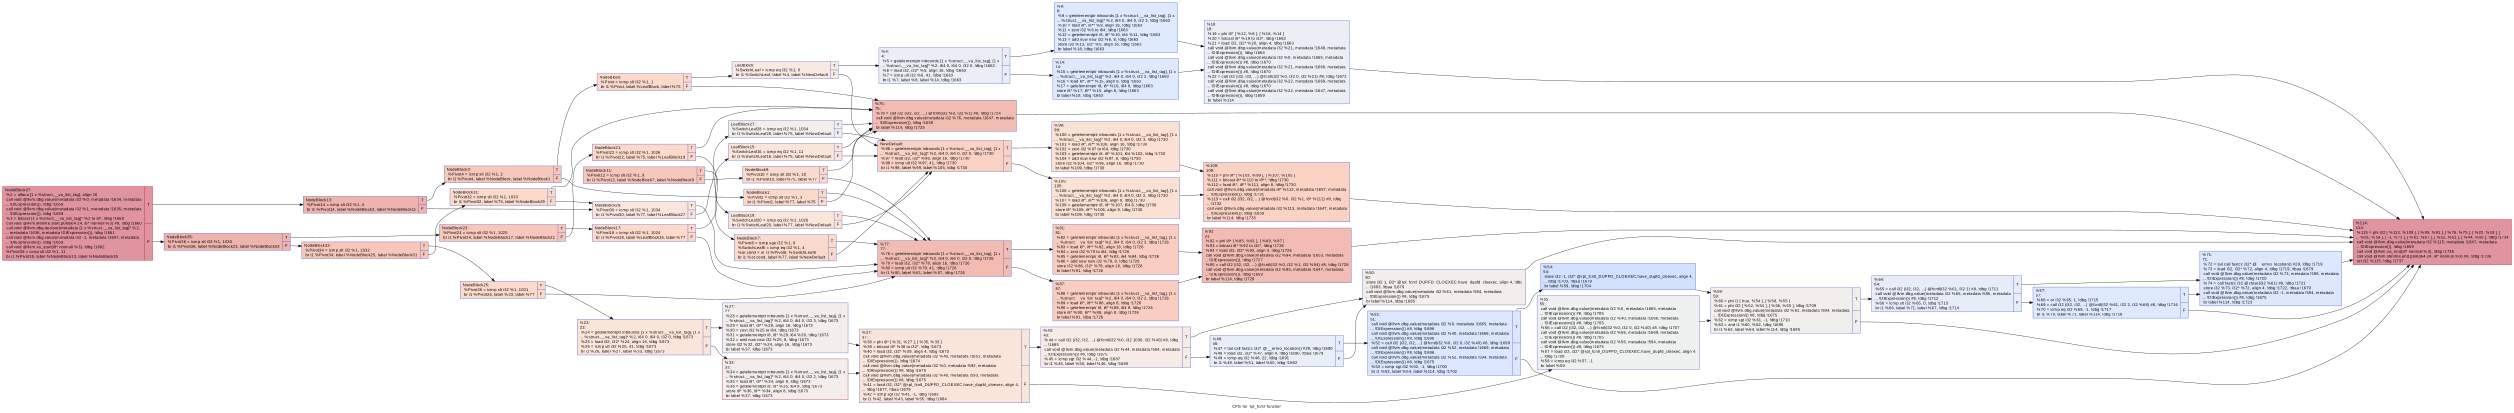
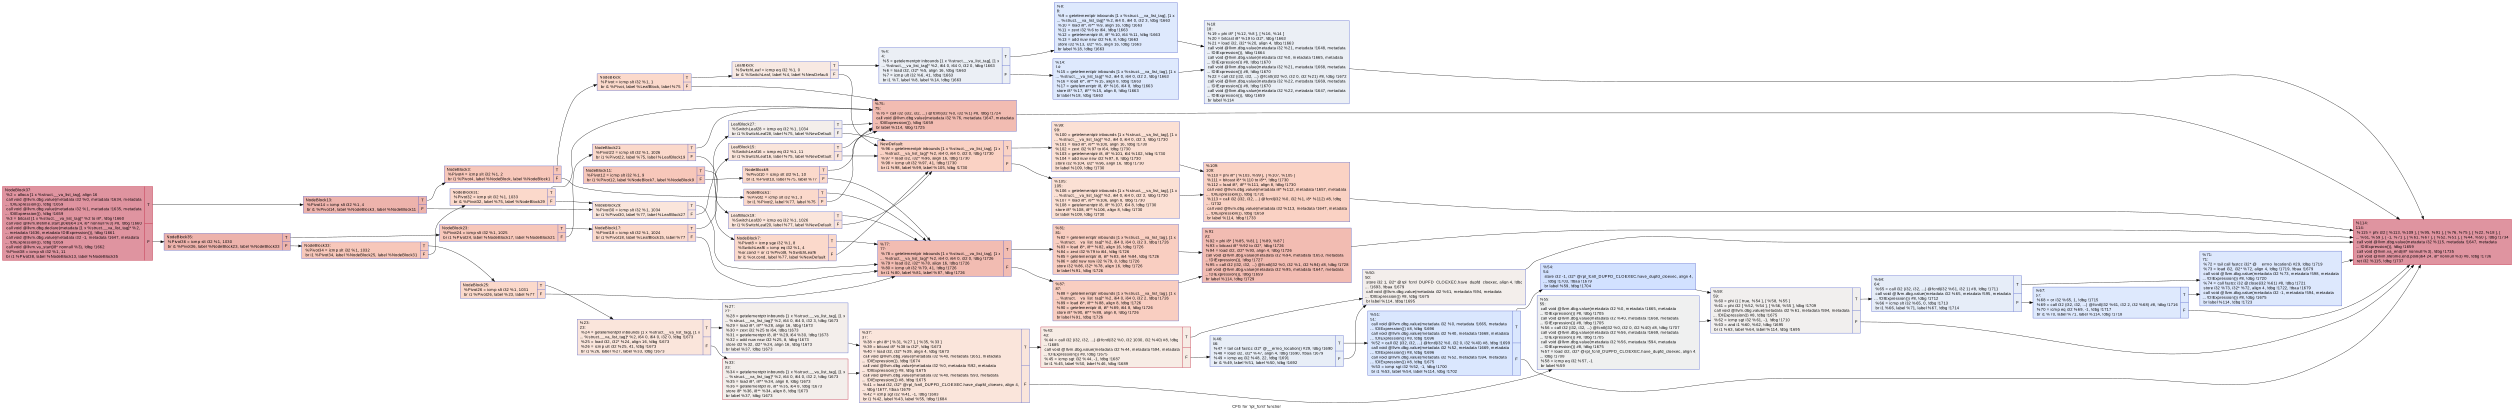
  digraph {
    fontname="Liberation Sans"
    label="CFG for 'rpl_fcntl' function"
    rankdir=LR
    node [color="#3d50c3ff" fillcolor="#f7a88970" fontname="Liberation Sans" shape=record style=filled]
    edge [fontname="Liberation Sans" tailport=s0]
    n1 [color="#b70d28ff" fillcolor="#b70d2870" label="{NodeBlock37:\l  %2 = alloca [1 x %struct.__va_list_tag], align 16\l  call void @llvm.dbg.value(metadata i32 %0, metadata !1634, metadata\l... !DIExpression()), !dbg !1659\l  call void @llvm.dbg.value(metadata i32 %1, metadata !1635, metadata\l... !DIExpression()), !dbg !1659\l  %3 = bitcast [1 x %struct.__va_list_tag]* %2 to i8*, !dbg !1660\l  call void @llvm.lifetime.start.p0i8(i64 24, i8* nonnull %3) #8, !dbg !1660\l  call void @llvm.dbg.declare(metadata [1 x %struct.__va_list_tag]* %2,\l... metadata !1636, metadata !DIExpression()), !dbg !1661\l  call void @llvm.dbg.value(metadata i32 -1, metadata !1647, metadata\l... !DIExpression()), !dbg !1659\l  call void @llvm.va_start(i8* nonnull %3), !dbg !1662\l  %Pivot38 = icmp slt i32 %1, 11\l  br i1 %Pivot38, label %NodeBlock13, label %NodeBlock35\l|{<s0>T|<s1>F}}"]
    n2 [fillcolor="#d6524470" label="{NodeBlock13:                                      \l  %Pivot14 = icmp slt i32 %1, 4\l  br i1 %Pivot14, label %NodeBlock3, label %NodeBlock11\l|{<s0>T|<s1>F}}"]
    n3 [fillcolor="#d6524470" label="{NodeBlock35:                                      \l  %Pivot36 = icmp slt i32 %1, 1030\l  br i1 %Pivot36, label %NodeBlock23, label %NodeBlock33\l|{<s0>T|<s1>F}}"]
    n4 [fillcolor="#ec7f6370" label="{NodeBlock3:                                       \l  %Pivot4 = icmp slt i32 %1, 2\l  br i1 %Pivot4, label %NodeBlock, label %NodeBlock1\l|{<s0>T|<s1>F}}"]
    n5 [fillcolor="#f4c5ad70" label="{NodeBlock29:                                      \l  %Pivot30 = icmp slt i32 %1, 1034\l  br i1 %Pivot30, label %77, label %LeafBlock27\l|{<s0>T|<s1>F}}"]
    n6 [fillcolor="#ec7f6370" label="{NodeBlock23:                                      \l  %Pivot24 = icmp slt i32 %1, 1025\l  br i1 %Pivot24, label %NodeBlock17, label %NodeBlock21\l|{<s0>T|<s1>F}}"]
    n7 [fillcolor="#ec7f6370" label="{NodeBlock33:                                      \l  %Pivot34 = icmp slt i32 %1, 1032\l  br i1 %Pivot34, label %NodeBlock25, label %NodeBlock31\l|{<s0>T|<s1>F}}"]
    n8 [label="{NodeBlock:                                        \l  %Pivot = icmp slt i32 %1, 1\l  br i1 %Pivot, label %LeafBlock, label %75\l|{<s0>T|<s1>F}}"]
    n9 [label="{NodeBlock1:                                       \l  %Pivot2 = icmp slt i32 %1, 3\l  br i1 %Pivot2, label %77, label %75\l|{<s0>T|<s1>F}}"]
    n10 [fillcolor="#ec7f6370" label="{NodeBlock11:                                      \l  %Pivot12 = icmp slt i32 %1, 9\l  br i1 %Pivot12, label %NodeBlock7, label %NodeBlock9\l|{<s0>T|<s1>F}}"]
    n11 [label="{NodeBlock7:                                       \l  %Pivot8 = icmp sge i32 %1, 8\l  %SwitchLeaf6 = icmp eq i32 %1, 4\l  %or.cond = or i1 %Pivot8, %SwitchLeaf6\l  br i1 %or.cond, label %77, label %NewDefault\l|{<s0>T|<s1>F}}"]
    n12 [label="{NodeBlock9:                                       \l  %Pivot10 = icmp slt i32 %1, 10\l  br i1 %Pivot10, label %75, label %77\l|{<s0>T|<s1>F}}"]
    n13 [label="{NodeBlock17:                                      \l  %Pivot18 = icmp slt i32 %1, 1024\l  br i1 %Pivot18, label %LeafBlock15, label %77\l|{<s0>T|<s1>F}}"]
    n14 [label="{NodeBlock21:                                      \l  %Pivot22 = icmp slt i32 %1, 1026\l  br i1 %Pivot22, label %75, label %LeafBlock19\l|{<s0>T|<s1>F}}"]
    n15 [label="{NodeBlock25:                                      \l  %Pivot26 = icmp slt i32 %1, 1031\l  br i1 %Pivot26, label %23, label %77\l|{<s0>T|<s1>F}}"]
    n16 [label="{NodeBlock31:                                      \l  %Pivot32 = icmp slt i32 %1, 1033\l  br i1 %Pivot32, label %75, label %NodeBlock29\l|{<s0>T|<s1>F}}"]
    n17 [fillcolor="#e1675170" label="{%77:\l77:                                               \l  %78 = getelementptr inbounds [1 x %struct.__va_list_tag], [1 x\l... %struct.__va_list_tag]* %2, i64 0, i64 0, i32 0, !dbg !1726\l  %79 = load i32, i32* %78, align 16, !dbg !1726\l  %80 = icmp ult i32 %79, 41, !dbg !1726\l  br i1 %80, label %81, label %87, !dbg !1726\l|{<s0>T|<s1>F}}"]
    n18 [fillcolor="#f4c5ad70" label="{LeafBlock15:                                      \l  %SwitchLeaf16 = icmp eq i32 %1, 11\l  br i1 %SwitchLeaf16, label %75, label %NewDefault\l|{<s0>T|<s1>F}}"]
    n19 [fillcolor="#e1675170" label="{%75:\l75:                                               \l  %76 = call i32 (i32, i32, ...) @fcntl(i32 %0, i32 %1) #8, !dbg !1724\l  call void @llvm.dbg.value(metadata i32 %76, metadata !1647, metadata\l... !DIExpression()), !dbg !1659\l  br label %114, !dbg !1725\l}"]
    n20 [fillcolor="#f4c5ad70" label="{LeafBlock19:                                      \l  %SwitchLeaf20 = icmp eq i32 %1, 1026\l  br i1 %SwitchLeaf20, label %77, label %NewDefault\l|{<s0>T|<s1>F}}"]
    n21 [fillcolor="#f4c5ad70" label="{%23:\l23:                                               \l  %24 = getelementptr inbounds [1 x %struct.__va_list_tag], [1 x\l... %struct.__va_list_tag]* %2, i64 0, i64 0, i32 0, !dbg !1673\l  %25 = load i32, i32* %24, align 16, !dbg !1673\l  %26 = icmp ult i32 %25, 41, !dbg !1673\l  br i1 %26, label %27, label %33, !dbg !1673\l|{<s0>T|<s1>F}}"]
    n22 [fillcolor="#f2907270" label="{%81:\l81:                                               \l  %82 = getelementptr inbounds [1 x %struct.__va_list_tag], [1 x\l... %struct.__va_list_tag]* %2, i64 0, i64 0, i32 3, !dbg !1726\l  %83 = load i8*, i8** %82, align 16, !dbg !1726\l  %84 = zext i32 %79 to i64, !dbg !1726\l  %85 = getelementptr i8, i8* %83, i64 %84, !dbg !1726\l  %86 = add nuw nsw i32 %79, 8, !dbg !1726\l  store i32 %86, i32* %78, align 16, !dbg !1726\l  br label %91, !dbg !1726\l}"]
    n23 [fillcolor="#f2907270" label="{%87:\l87:                                               \l  %88 = getelementptr inbounds [1 x %struct.__va_list_tag], [1 x\l... %struct.__va_list_tag]* %2, i64 0, i64 0, i32 2, !dbg !1726\l  %89 = load i8*, i8** %88, align 8, !dbg !1726\l  %90 = getelementptr i8, i8* %89, i64 8, !dbg !1726\l  store i8* %90, i8** %88, align 8, !dbg !1726\l  br label %91, !dbg !1726\l}"]
    n24 [fillcolor="#e5d8d170" label="{%27:\l27:                                               \l  %28 = getelementptr inbounds [1 x %struct.__va_list_tag], [1 x\l... %struct.__va_list_tag]* %2, i64 0, i64 0, i32 3, !dbg !1673\l  %29 = load i8*, i8** %28, align 16, !dbg !1673\l  %30 = zext i32 %25 to i64, !dbg !1673\l  %31 = getelementptr i8, i8* %29, i64 %30, !dbg !1673\l  %32 = add nuw nsw i32 %25, 8, !dbg !1673\l  store i32 %32, i32* %24, align 16, !dbg !1673\l  br label %37, !dbg !1673\l}"]
    n25 [color="#b70d28ff" fillcolor="#e5d8d170" label="{%33:\l33:                                               \l  %34 = getelementptr inbounds [1 x %struct.__va_list_tag], [1 x\l... %struct.__va_list_tag]* %2, i64 0, i64 0, i32 2, !dbg !1673\l  %35 = load i8*, i8** %34, align 8, !dbg !1673\l  %36 = getelementptr i8, i8* %35, i64 8, !dbg !1673\l  store i8* %36, i8** %34, align 8, !dbg !1673\l  br label %37, !dbg !1673\l}"]
    n26 [color="#b70d28ff" fillcolor="#b70d2870" label="{%114:\l114:                                              \l  %115 = phi i32 [ %113, %109 ], [ %95, %91 ], [ %76, %75 ], [ %22, %18 ], [\l... %61, %59 ], [ -1, %71 ], [ %61, %67 ], [ %52, %51 ], [ %44, %50 ], !dbg !1734\l  call void @llvm.dbg.value(metadata i32 %115, metadata !1647, metadata\l... !DIExpression()), !dbg !1659\l  call void @llvm.va_end(i8* nonnull %3), !dbg !1735\l  call void @llvm.lifetime.end.p0i8(i64 24, i8* nonnull %3) #8, !dbg !1736\l  ret i32 %115, !dbg !1737\l}"]
    n27 [fillcolor="#e5d8d170" label="{LeafBlock27:                                      \l  %SwitchLeaf28 = icmp eq i32 %1, 1034\l  br i1 %SwitchLeaf28, label %75, label %NewDefault\l|{<s0>T|<s1>F}}"]
    n28 [fillcolor="#f4987a70" label="{NewDefault:                                       \l  %96 = getelementptr inbounds [1 x %struct.__va_list_tag], [1 x\l... %struct.__va_list_tag]* %2, i64 0, i64 0, i32 0, !dbg !1730\l  %97 = load i32, i32* %96, align 16, !dbg !1730\l  %98 = icmp ult i32 %97, 41, !dbg !1730\l  br i1 %98, label %99, label %105, !dbg !1730\l|{<s0>T|<s1>F}}"]
    n29 [fillcolor="#e1675170" label="{%91:\l91:                                               \l  %92 = phi i8* [ %85, %81 ], [ %89, %87 ]\l  %93 = bitcast i8* %92 to i32*, !dbg !1726\l  %94 = load i32, i32* %93, align 4, !dbg !1726\l  call void @llvm.dbg.value(metadata i32 %94, metadata !1653, metadata\l... !DIExpression()), !dbg !1727\l  %95 = call i32 (i32, i32, ...) @fcntl(i32 %0, i32 %1, i32 %94) #8, !dbg !1728\l  call void @llvm.dbg.value(metadata i32 %95, metadata !1647, metadata\l... !DIExpression()), !dbg !1659\l  br label %114, !dbg !1729\l}"]
    n30 [fillcolor="#f7b99e70" label="{%99:\l99:                                               \l  %100 = getelementptr inbounds [1 x %struct.__va_list_tag], [1 x\l... %struct.__va_list_tag]* %2, i64 0, i64 0, i32 3, !dbg !1730\l  %101 = load i8*, i8** %100, align 16, !dbg !1730\l  %102 = zext i32 %97 to i64, !dbg !1730\l  %103 = getelementptr i8, i8* %101, i64 %102, !dbg !1730\l  %104 = add nuw nsw i32 %97, 8, !dbg !1730\l  store i32 %104, i32* %96, align 16, !dbg !1730\l  br label %109, !dbg !1730\l}"]
    n31 [fillcolor="#f7b99e70" label="{%105:\l105:                                              \l  %106 = getelementptr inbounds [1 x %struct.__va_list_tag], [1 x\l... %struct.__va_list_tag]* %2, i64 0, i64 0, i32 2, !dbg !1730\l  %107 = load i8*, i8** %106, align 8, !dbg !1730\l  %108 = getelementptr i8, i8* %107, i64 8, !dbg !1730\l  store i8* %108, i8** %106, align 8, !dbg !1730\l  br label %109, !dbg !1730\l}"]
    n32 [fillcolor="#f4987a70" label="{%109:\l109:                                              \l  %110 = phi i8* [ %103, %99 ], [ %107, %105 ]\l  %111 = bitcast i8* %110 to i8**, !dbg !1730\l  %112 = load i8*, i8** %111, align 8, !dbg !1730\l  call void @llvm.dbg.value(metadata i8* %112, metadata !1657, metadata\l... !DIExpression()), !dbg !1731\l  %113 = call i32 (i32, i32, ...) @fcntl(i32 %0, i32 %1, i8* %112) #8, !dbg\l... !1732\l  call void @llvm.dbg.value(metadata i32 %113, metadata !1647, metadata\l... !DIExpression()), !dbg !1659\l  br label %114, !dbg !1733\l}"]
    n33 [fillcolor="#f4c5ad70" label="{%37:\l37:                                               \l  %38 = phi i8* [ %31, %27 ], [ %35, %33 ]\l  %39 = bitcast i8* %38 to i32*, !dbg !1673\l  %40 = load i32, i32* %39, align 4, !dbg !1673\l  call void @llvm.dbg.value(metadata i32 %40, metadata !1651, metadata\l... !DIExpression()), !dbg !1674\l  call void @llvm.dbg.value(metadata i32 %0, metadata !592, metadata\l... !DIExpression()) #8, !dbg !1675\l  call void @llvm.dbg.value(metadata i32 %40, metadata !593, metadata\l... !DIExpression()) #8, !dbg !1675\l  %41 = load i32, i32* @rpl_fcntl_DUPFD_CLOEXEC.have_dupfd_cloexec, align 4,\l... !dbg !1677, !tbaa !1679\l  %42 = icmp sgt i32 %41, -1, !dbg !1683\l  br i1 %42, label %43, label %55, !dbg !1684\l|{<s0>T|<s1>F}}"]
    n34 [fillcolor="#efcebd70" label="{LeafBlock:                                        \l  %SwitchLeaf = icmp eq i32 %1, 0\l  br i1 %SwitchLeaf, label %4, label %NewDefault\l|{<s0>T|<s1>F}}"]
    n35 [fillcolor="#d1dae970" label="{%4:\l4:                                                \l  %5 = getelementptr inbounds [1 x %struct.__va_list_tag], [1 x\l... %struct.__va_list_tag]* %2, i64 0, i64 0, i32 0, !dbg !1663\l  %6 = load i32, i32* %5, align 16, !dbg !1663\l  %7 = icmp ult i32 %6, 41, !dbg !1663\l  br i1 %7, label %8, label %14, !dbg !1663\l|{<s0>T|<s1>F}}"]
    n36 [fillcolor="#b5cdfa70" label="{%8:\l8:                                                \l  %9 = getelementptr inbounds [1 x %struct.__va_list_tag], [1 x\l... %struct.__va_list_tag]* %2, i64 0, i64 0, i32 3, !dbg !1663\l  %10 = load i8*, i8** %9, align 16, !dbg !1663\l  %11 = zext i32 %6 to i64, !dbg !1663\l  %12 = getelementptr i8, i8* %10, i64 %11, !dbg !1663\l  %13 = add nuw nsw i32 %6, 8, !dbg !1663\l  store i32 %13, i32* %5, align 16, !dbg !1663\l  br label %18, !dbg !1663\l}"]
    n37 [fillcolor="#b5cdfa70" label="{%14:\l14:                                               \l  %15 = getelementptr inbounds [1 x %struct.__va_list_tag], [1 x\l... %struct.__va_list_tag]* %2, i64 0, i64 0, i32 2, !dbg !1663\l  %16 = load i8*, i8** %15, align 8, !dbg !1663\l  %17 = getelementptr i8, i8* %16, i64 8, !dbg !1663\l  store i8* %17, i8** %15, align 8, !dbg !1663\l  br label %18, !dbg !1663\l}"]
    n38 [fillcolor="#d1dae970" label="{%18:\l18:                                               \l  %19 = phi i8* [ %12, %8 ], [ %16, %14 ]\l  %20 = bitcast i8* %19 to i32*, !dbg !1663\l  %21 = load i32, i32* %20, align 4, !dbg !1663\l  call void @llvm.dbg.value(metadata i32 %21, metadata !1648, metadata\l... !DIExpression()), !dbg !1664\l  call void @llvm.dbg.value(metadata i32 %0, metadata !1665, metadata\l... !DIExpression()) #8, !dbg !1670\l  call void @llvm.dbg.value(metadata i32 %21, metadata !1668, metadata\l... !DIExpression()) #8, !dbg !1670\l  %22 = call i32 (i32, i32, ...) @fcntl(i32 %0, i32 0, i32 %21) #8, !dbg !1672\l  call void @llvm.dbg.value(metadata i32 %22, metadata !1669, metadata\l... !DIExpression()) #8, !dbg !1670\l  call void @llvm.dbg.value(metadata i32 %22, metadata !1647, metadata\l... !DIExpression()), !dbg !1659\l  br label %114\l}"]
-   n39 [fillcolor="#ecd3c570" label="{%43:\l43:                                               \l  %44 = call i32 (i32, i32, ...) @fcntl(i32 %0, i32 1030, i32 %40) #8, !dbg\l... !1685\l  call void @llvm.dbg.value(metadata i32 %44, metadata !594, metadata\l... !DIExpression()) #8, !dbg !1675\l  %45 = icmp sgt i32 %44, -1, !dbg !1687\l  br i1 %45, label %50, label %46, !dbg !1689\l|{<s0>T|<s1>F}}"]
+   n39 [color="#b70d28ff" fillcolor="#ecd3c570" label="{%43:\l43:                                               \l  %44 = call i32 (i32, i32, ...) @fcntl(i32 %0, i32 1030, i32 %40) #8, !dbg\l... !1685\l  call void @llvm.dbg.value(metadata i32 %44, metadata !594, metadata\l... !DIExpression()) #8, !dbg !1675\l  %45 = icmp sgt i32 %44, -1, !dbg !1687\l  br i1 %45, label %50, label %46, !dbg !1689\l|{<s0>T|<s1>F}}"]
    n40 [fillcolor="#dbdcde70" label="{%55:\l55:                                               \l  call void @llvm.dbg.value(metadata i32 %0, metadata !1665, metadata\l... !DIExpression()) #8, !dbg !1705\l  call void @llvm.dbg.value(metadata i32 %40, metadata !1668, metadata\l... !DIExpression()) #8, !dbg !1705\l  %56 = call i32 (i32, i32, ...) @fcntl(i32 %0, i32 0, i32 %40) #8, !dbg !1707\l  call void @llvm.dbg.value(metadata i32 %56, metadata !1669, metadata\l... !DIExpression()) #8, !dbg !1705\l  call void @llvm.dbg.value(metadata i32 %56, metadata !594, metadata\l... !DIExpression()) #8, !dbg !1675\l  %57 = load i32, i32* @rpl_fcntl_DUPFD_CLOEXEC.have_dupfd_cloexec, align 4,\l... !dbg !1708\l  %58 = icmp eq i32 %57, -1\l  br label %59\l}"]
    n41 [fillcolor="#e5d8d170" label="{%50:\l50:                                               \l  store i32 1, i32* @rpl_fcntl_DUPFD_CLOEXEC.have_dupfd_cloexec, align 4, !dbg\l... !1693, !tbaa !1679\l  call void @llvm.dbg.value(metadata i32 %61, metadata !594, metadata\l... !DIExpression()) #8, !dbg !1675\l  br label %114, !dbg !1695\l}"]
    n42 [fillcolor="#cbd8ee70" label="{%46:\l46:                                               \l  %47 = tail call fastcc i32* @__errno_location() #29, !dbg !1690\l  %48 = load i32, i32* %47, align 4, !dbg !1690, !tbaa !1679\l  %49 = icmp eq i32 %48, 22, !dbg !1691\l  br i1 %49, label %51, label %50, !dbg !1692\l|{<s0>T|<s1>F}}"]
    n43 [fillcolor="#e0dbd870" label="{%59:\l59:                                               \l  %60 = phi i1 [ true, %54 ], [ %58, %55 ]\l  %61 = phi i32 [ %52, %54 ], [ %56, %55 ], !dbg !1709\l  call void @llvm.dbg.value(metadata i32 %61, metadata !594, metadata\l... !DIExpression()) #8, !dbg !1675\l  %62 = icmp sgt i32 %61, -1, !dbg !1710\l  %63 = and i1 %60, %62, !dbg !1695\l  br i1 %63, label %64, label %114, !dbg !1695\l|{<s0>T|<s1>F}}"]
    n44 [fillcolor="#abc8fd70" label="{%51:\l51:                                               \l  call void @llvm.dbg.value(metadata i32 %0, metadata !1665, metadata\l... !DIExpression()) #8, !dbg !1696\l  call void @llvm.dbg.value(metadata i32 %40, metadata !1668, metadata\l... !DIExpression()) #8, !dbg !1696\l  %52 = call i32 (i32, i32, ...) @fcntl(i32 %0, i32 0, i32 %40) #8, !dbg !1699\l  call void @llvm.dbg.value(metadata i32 %52, metadata !1669, metadata\l... !DIExpression()) #8, !dbg !1696\l  call void @llvm.dbg.value(metadata i32 %52, metadata !594, metadata\l... !DIExpression()) #8, !dbg !1675\l  %53 = icmp sgt i32 %52, -1, !dbg !1700\l  br i1 %53, label %54, label %114, !dbg !1702\l|{<s0>T|<s1>F}}"]
    n45 [fillcolor="#c7d7f070" label="{%64:\l64:                                               \l  %65 = call i32 (i32, i32, ...) @fcntl(i32 %61, i32 1) #8, !dbg !1711\l  call void @llvm.dbg.value(metadata i32 %65, metadata !595, metadata\l... !DIExpression()) #8, !dbg !1712\l  %66 = icmp slt i32 %65, 0, !dbg !1713\l  br i1 %66, label %71, label %67, !dbg !1714\l|{<s0>T|<s1>F}}"]
    n46 [fillcolor="#9abbff70" label="{%54:\l54:                                               \l  store i32 -1, i32* @rpl_fcntl_DUPFD_CLOEXEC.have_dupfd_cloexec, align 4,\l... !dbg !1703, !tbaa !1679\l  br label %59, !dbg !1704\l}"]
    n47 [fillcolor="#b2ccfb70" label="{%71:\l71:                                               \l  %72 = tail call fastcc i32* @__errno_location() #29, !dbg !1719\l  %73 = load i32, i32* %72, align 4, !dbg !1719, !tbaa !1679\l  call void @llvm.dbg.value(metadata i32 %73, metadata !598, metadata\l... !DIExpression()) #8, !dbg !1720\l  %74 = call fastcc i32 @close(i32 %61) #8, !dbg !1721\l  store i32 %73, i32* %72, align 4, !dbg !1722, !tbaa !1679\l  call void @llvm.dbg.value(metadata i32 -1, metadata !594, metadata\l... !DIExpression()) #8, !dbg !1675\l  br label %114, !dbg !1723\l}"]
    n48 [fillcolor="#b5cdfa70" label="{%67:\l67:                                               \l  %68 = or i32 %65, 1, !dbg !1715\l  %69 = call i32 (i32, i32, ...) @fcntl(i32 %61, i32 2, i32 %68) #8, !dbg !1716\l  %70 = icmp eq i32 %69, -1, !dbg !1717\l  br i1 %70, label %71, label %114, !dbg !1718\l|{<s0>T|<s1>F}}"]
    n1 -> n2
    n1 -> n3 [tailport=s1]
    n2 -> n4
    n2 -> n5 [tailport=s1]
    n3 -> n6
    n3 -> n7 [tailport=s1]
    n4 -> n8
    n4 -> n9 [tailport=s1]
    n5 -> n17
    n5 -> n27 [tailport=s1]
    n6 -> n13
    n6 -> n14 [tailport=s1]
    n7 -> n15
    n7 -> n16 [tailport=s1]
    n8 -> n19 [tailport=s1]
    n8 -> n34
    n9 -> n17
    n9 -> n19 [tailport=s1]
    n10 -> n11
    n10 -> n12 [tailport=s1]
    n11 -> n17
    n11 -> n28 [tailport=s1]
    n12 -> n17 [tailport=s1]
    n12 -> n19
    n13 -> n17 [tailport=s1]
    n13 -> n18
    n14 -> n19
    n14 -> n20 [tailport=s1]
    n15 -> n17 [tailport=s1]
    n15 -> n21
    n16 -> n5 [tailport=s1]
    n16 -> n19
    n17 -> n22
    n17 -> n23 [tailport=s1]
    n18 -> n19
    n18 -> n28 [tailport=s1]
    n19 -> n26
    n20 -> n17
    n20 -> n28 [tailport=s1]
    n21 -> n24
    n21 -> n25 [tailport=s1]
    n22 -> n29
    n23 -> n29
    n24 -> n33
    n25 -> n33
    n27 -> n19
    n27 -> n28 [tailport=s1]
    n28 -> n30
    n28 -> n31 [tailport=s1]
    n29 -> n26
    n30 -> n32
    n31 -> n32
    n32 -> n26
    n33 -> n39
    n33 -> n40 [tailport=s1]
    n34 -> n28 [tailport=s1]
    n34 -> n35
    n35 -> n36
    n35 -> n37 [tailport=s1]
    n36 -> n38
    n37 -> n38
    n38 -> n26
    n39 -> n41
    n39 -> n42 [tailport=s1]
    n40 -> n43
    n41 -> n26
    n42 -> n41 [tailport=s1]
    n42 -> n44
    n43 -> n26 [tailport=s1]
    n43 -> n45
    n44 -> n26 [tailport=s1]
    n44 -> n46
    n45 -> n47
    n45 -> n48 [tailport=s1]
    n46 -> n43
    n47 -> n26
    n48 -> n26 [tailport=s1]
    n48 -> n47
  }
